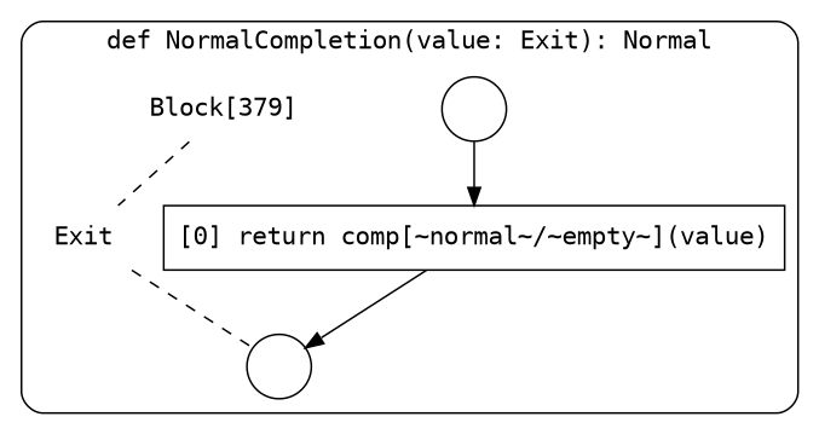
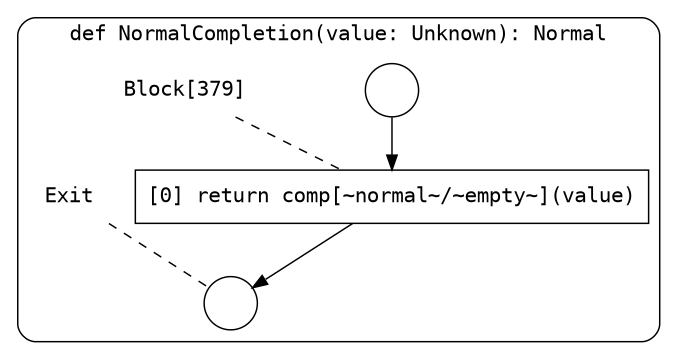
  digraph {
    fontname=Consolas
    node [color=black fillcolor=white fontname=Consolas shape=circle style=filled]
    edge [color=black fontname=Consolas]
    n1 [label=" "]
    n2 [label=<<font color="black">[0] return comp[~normal~/~empty~](value)<BR ALIGN="LEFT"/></font>> shape=box]
    n3 [label=" "]
    n4 [label=<<font color="black">Exit</font>> shape=none color="" fillcolor="" style=""]
    n5 [label=<<font color="black">Block[379]</font>> shape=none color="" fillcolor="" style=""]
    subgraph cluster_1 {
-     label="def NormalCompletion(value: Exit): Normal"
+     label="def NormalCompletion(value: Unknown): Normal"
      style=rounded
      n1
      n2
      n3
      n4
      n5
    }
    n1 -> n2
    n2 -> n3
    n4 -> n3 [arrowhead=none style=dashed]
-   n5 -> n4 [arrowhead=none style=dashed]
+   n5 -> n2 [arrowhead=none style=dashed]
  }
